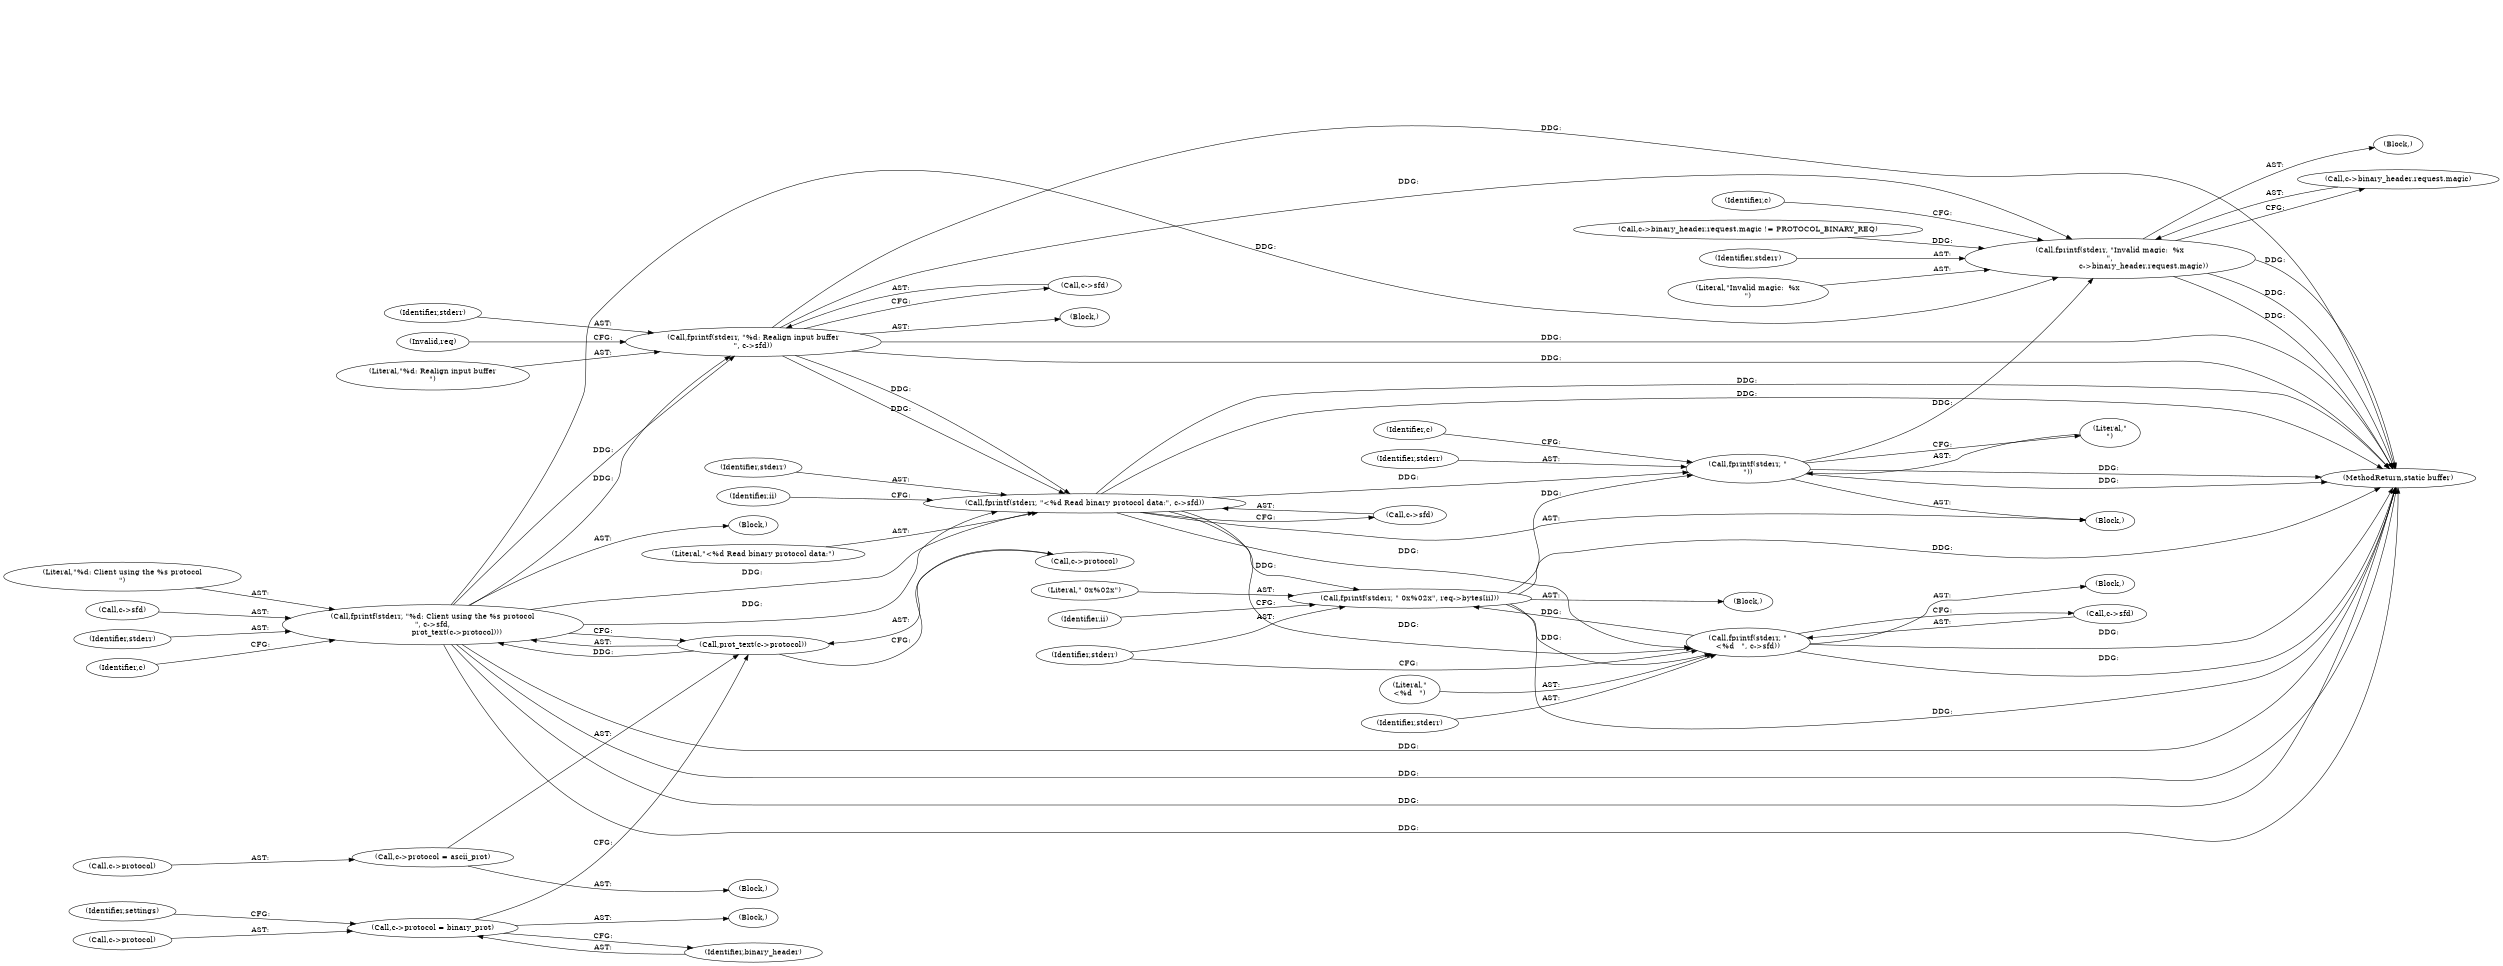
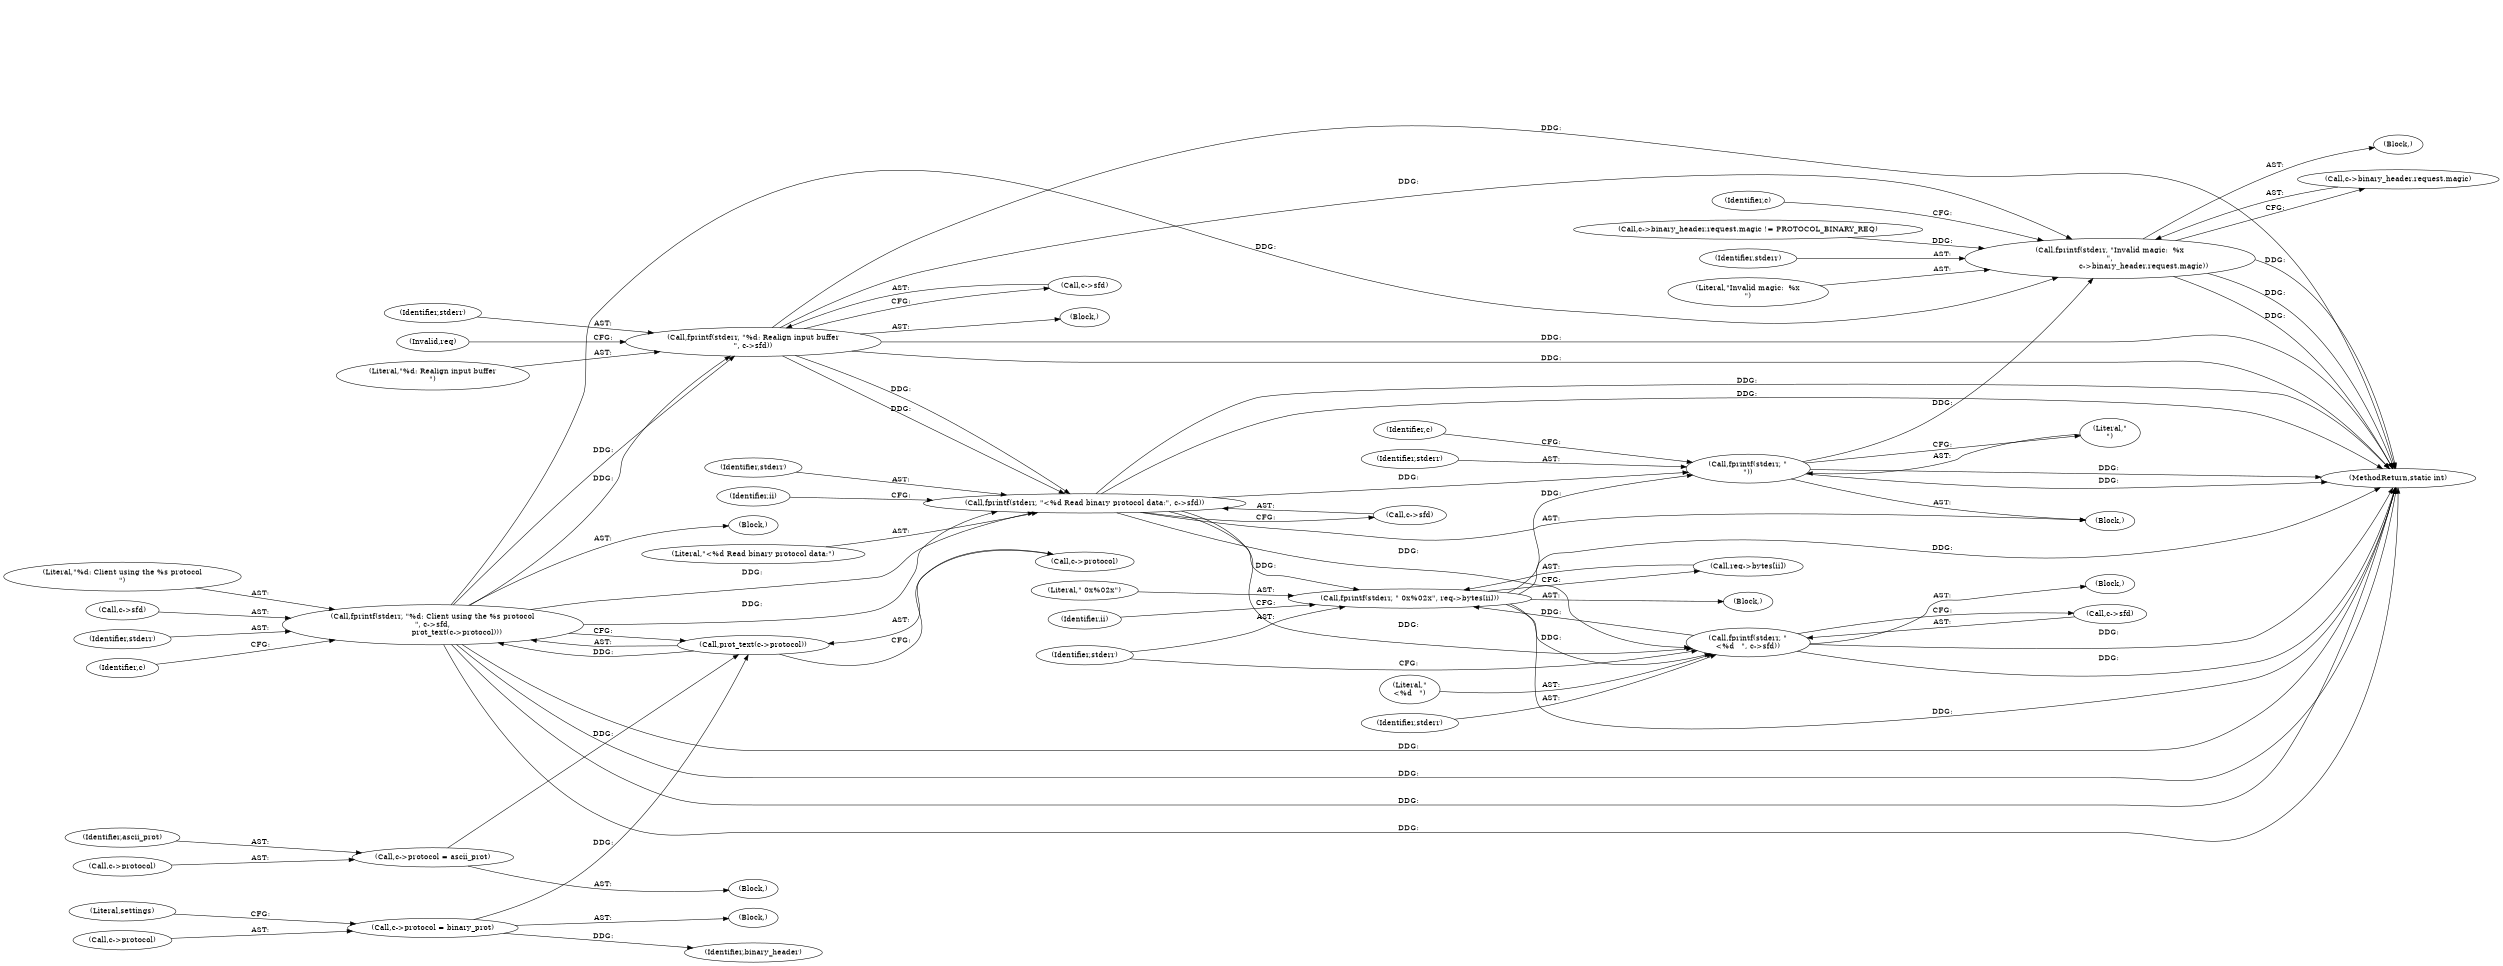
  digraph {
    rankdir=LR
    n1 [label="(Call,fprintf(stderr, \"\n\"))"]
    n2 [label="(Call,fprintf(stderr, \"Invalid magic:  %x\n\",\n                            c->binary_header.request.magic))"]
    n3 [label="(Literal,\"\n\")"]
-   n4 [label="(MethodReturn,static buffer)"]
+   n4 [label="(MethodReturn,static int)"]
    n5 [label="(Block,)"]
    n6 [label="(Block,)"]
    n7 [label="(Call,c->binary_header.request.magic)"]
    n8 [label="(Call,fprintf(stderr, \" 0x%02x\", req->bytes[ii]))"]
    n9 [label="(Call,fprintf(stderr, \"\n<%d   \", c->sfd))"]
    n10 [label="(Block,)"]
+   n11 [label="(Call,req->bytes[ii])"]
    n12 [label="(Call,c->sfd)"]
    n13 [label="(Block,)"]
    n14 [label="(Call,fprintf(stderr, \"<%d Read binary protocol data:\", c->sfd))"]
    n15 [label="(Call,c->sfd)"]
    n16 [label="(Call,fprintf(stderr, \"%d: Client using the %s protocol\n\", c->sfd,\n                    prot_text(c->protocol)))"]
    n17 [label="(Call,prot_text(c->protocol))"]
    n18 [label="(Call,fprintf(stderr, \"%d: Realign input buffer\n\", c->sfd))"]
    n19 [label="(Block,)"]
    n20 [label="(Call,c->protocol)"]
    n21 [label="(Block,)"]
    n22 [label="(Call,c->sfd)"]
    n23 [label="(Call,c->protocol = binary_prot)"]
    n24 [label="(Block,)"]
    n25 [label="(Identifier,binary_header)"]
    n26 [label="(Call,c->protocol = ascii_prot)"]
    n27 [label="(Block,)"]
+   n28 [label="(Identifier,ascii_prot)"]
    n29 [label="(Identifier,stderr)"]
    n30 [label="(Literal,\"<%d Read binary protocol data:\")"]
    n31 [label="(Literal,\"%d: Client using the %s protocol\n\")"]
    n32 [label="(Literal,\" 0x%02x\")"]
    n33 [label="(Identifier,stderr)"]
    n34 [label="(Invalid,req)"]
    n35 [label="(Call,c->sfd)"]
    n36 [label="(Identifier,stderr)"]
    n37 [label="(Call,c->protocol)"]
    n38 [label="(Literal,\"\n<%d   \")"]
    n39 [label="(Identifier,stderr)"]
-   n40 [label="(Identifier,settings)"]
+   n40 [label="(Literal,settings)"]
    n41 [label="(Identifier,c)"]
    n42 [label="(Identifier,stderr)"]
    n43 [label="(Identifier,c)"]
    n44 [label="(Call,c->protocol)"]
    n45 [label="(Identifier,ii)"]
    n46 [label="(Identifier,c)"]
    n47 [label="(Identifier,ii)"]
    n48 [label="(Literal,\"%d: Realign input buffer\n\")"]
    n49 [label="(Call,c->binary_header.request.magic != PROTOCOL_BINARY_REQ)"]
    n50 [label="(Identifier,stderr)"]
    n51 [label="(Literal,\"Invalid magic:  %x\n\")"]
    n52 [label="(Identifier,stderr)"]
    n1 -> n2 [label="DDG: "]
    n1 -> n3 [label="CFG: "]
    n1 -> n4 [label="DDG: "]
    n1 -> n4 [label="DDG: "]
    n1 -> n5 [label="AST: "]
    n2 -> n4 [label="DDG: "]
    n2 -> n4 [label="DDG: "]
    n2 -> n4 [label="DDG: "]
    n2 -> n6 [label="AST: "]
    n2 -> n7 [label="CFG: "]
    n3 -> n1 [label="AST: "]
    n7 -> n2 [label="AST: "]
    n8 -> n1 [label="DDG: "]
    n8 -> n4 [label="DDG: "]
    n8 -> n4 [label="DDG: "]
    n8 -> n9 [label="DDG: "]
    n8 -> n10 [label="AST: "]
+   n8 -> n11 [label="CFG: "]
    n9 -> n4 [label="DDG: "]
    n9 -> n4 [label="DDG: "]
    n9 -> n8 [label="DDG: "]
    n9 -> n12 [label="CFG: "]
    n9 -> n13 [label="AST: "]
+   n11 -> n8 [label="AST: "]
    n12 -> n9 [label="AST: "]
    n14 -> n1 [label="DDG: "]
    n14 -> n4 [label="DDG: "]
    n14 -> n4 [label="DDG: "]
    n14 -> n5 [label="AST: "]
    n14 -> n8 [label="DDG: "]
    n14 -> n9 [label="DDG: "]
    n14 -> n9 [label="DDG: "]
    n14 -> n15 [label="CFG: "]
    n15 -> n14 [label="AST: "]
    n16 -> n2 [label="DDG: "]
    n16 -> n4 [label="DDG: "]
    n16 -> n4 [label="DDG: "]
    n16 -> n4 [label="DDG: "]
    n16 -> n4 [label="DDG: "]
    n16 -> n14 [label="DDG: "]
    n16 -> n14 [label="DDG: "]
    n16 -> n17 [label="CFG: "]
    n16 -> n18 [label="DDG: "]
    n16 -> n18 [label="DDG: "]
    n16 -> n19 [label="AST: "]
    n17 -> n16 [label="AST: "]
    n17 -> n16 [label="DDG: "]
    n17 -> n20 [label="CFG: "]
    n18 -> n2 [label="DDG: "]
    n18 -> n4 [label="DDG: "]
    n18 -> n4 [label="DDG: "]
    n18 -> n4 [label="DDG: "]
    n18 -> n14 [label="DDG: "]
    n18 -> n14 [label="DDG: "]
    n18 -> n21 [label="AST: "]
    n18 -> n22 [label="CFG: "]
    n20 -> n17 [label="AST: "]
    n22 -> n18 [label="AST: "]
-   n23 -> n17 [label="CFG: "]
+   n23 -> n17 [label="DDG: "]
    n23 -> n24 [label="AST: "]
-   n23 -> n25 [label="CFG: "]
-   n25 -> n23 [label="AST: "]
-   n26 -> n17 [label="AST: "]
+   n23 -> n25 [label="DDG: "]
+   n26 -> n17 [label="DDG: "]
    n26 -> n27 [label="AST: "]
+   n28 -> n26 [label="AST: "]
    n29 -> n18 [label="AST: "]
    n30 -> n14 [label="AST: "]
    n31 -> n16 [label="AST: "]
    n32 -> n8 [label="AST: "]
    n33 -> n8 [label="AST: "]
    n33 -> n9 [label="CFG: "]
    n34 -> n18 [label="CFG: "]
    n35 -> n16 [label="AST: "]
    n36 -> n14 [label="AST: "]
    n37 -> n26 [label="AST: "]
    n38 -> n9 [label="AST: "]
    n39 -> n16 [label="AST: "]
    n40 -> n23 [label="CFG: "]
    n41 -> n16 [label="CFG: "]
    n42 -> n1 [label="AST: "]
    n43 -> n2 [label="CFG: "]
    n44 -> n23 [label="AST: "]
    n45 -> n8 [label="CFG: "]
    n46 -> n1 [label="CFG: "]
    n47 -> n14 [label="CFG: "]
    n48 -> n18 [label="AST: "]
    n49 -> n2 [label="DDG: "]
    n50 -> n2 [label="AST: "]
    n51 -> n2 [label="AST: "]
    n52 -> n9 [label="AST: "]
  }
